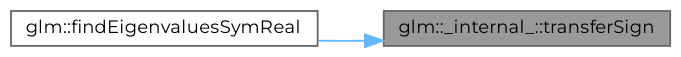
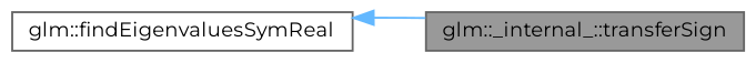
  digraph {
    rankdir=RL
    fontname=Montserrat
    node [fontname=Montserrat fontsize=10 shape=box style=filled]
    n1 [color=gray40 fillcolor=grey60 fontcolor=black height=0.2 label="glm::_internal_::transferSign" width=0.4]
    n2 [color=grey40 fillcolor=white height=0.2 label="glm::findEigenvaluesSymReal" width=0.4]
-   n1 -> n2 [color=steelblue1 dir=back fontname=Montserrat fontsize=10 labelfontname=Helvetica labelfontsize=10 style=solid]
+   n2 -> n1 [color=steelblue1 dir=back fontname=Montserrat fontsize=10 labelfontname=Helvetica labelfontsize=10 style=solid]
  }
